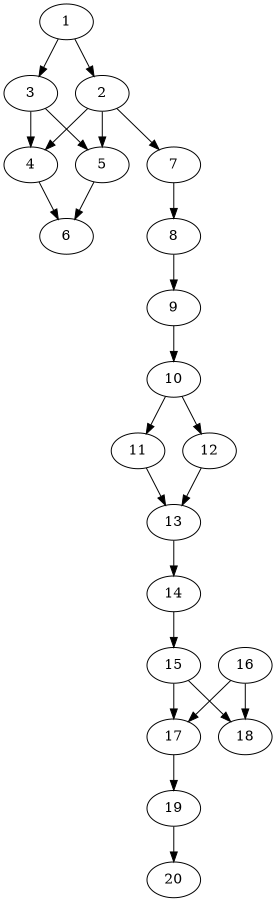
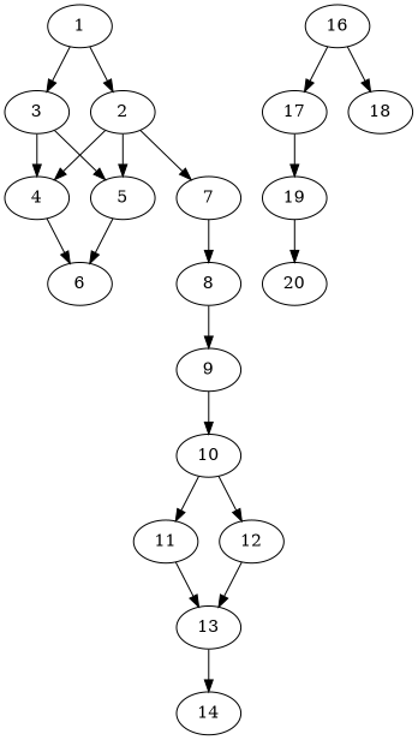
  digraph {
    node [alpha=0.19]
    1 [alpha=0.20 expect_size=13515776]
    2 [alpha=0.10 expect_size=42435584]
    3 [alpha=0.18 expect_size=8811520]
    4 [expect_size=47212544]
    5 [alpha=0.01 expect_size=39276544]
    7 [expect_size=18083840]
    6 [alpha=0.12 expect_size=24573952]
    8 [alpha=0.07 expect_size=19067904]
    9 [alpha=0.08 expect_size=43753472]
    10 [alpha=0.17 expect_size=28803072]
    11 [alpha=0.18 expect_size=40794112]
    12 [expect_size=40254464]
    13 [alpha=0.05 expect_size=15952896]
    14 [alpha=0.09 expect_size=11614208]
-   15 [alpha=0.08 expect_size=9140224]
    17 [alpha=0.15 expect_size=39790592]
    18 [alpha=0.05 expect_size=36861952]
    16 [alpha=0.08 expect_size=12196864]
    19 [alpha=0.16 expect_size=5879808]
    20 [expect_size=25888768]
    1 -> 2
    1 -> 3
    2 -> 4
    2 -> 5
    2 -> 7
    3 -> 4
    3 -> 5
    4 -> 6
    5 -> 6
    7 -> 8
    8 -> 9
    9 -> 10
    10 -> 11
    10 -> 12
    11 -> 13
    12 -> 13
    13 -> 14
-   14 -> 15
-   15 -> 17
-   15 -> 18
    17 -> 19
    16 -> 17
    16 -> 18
    19 -> 20
  }
